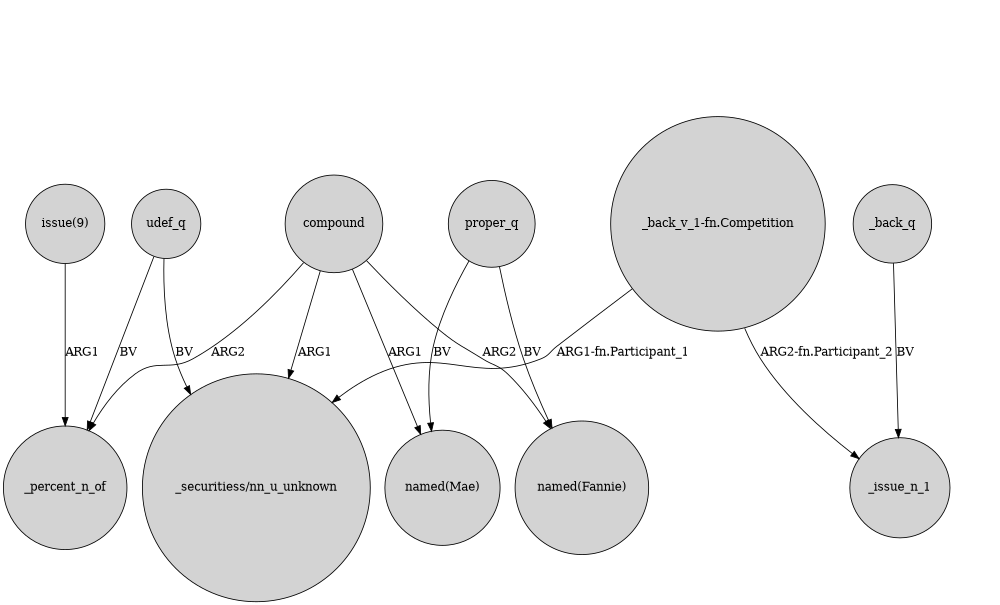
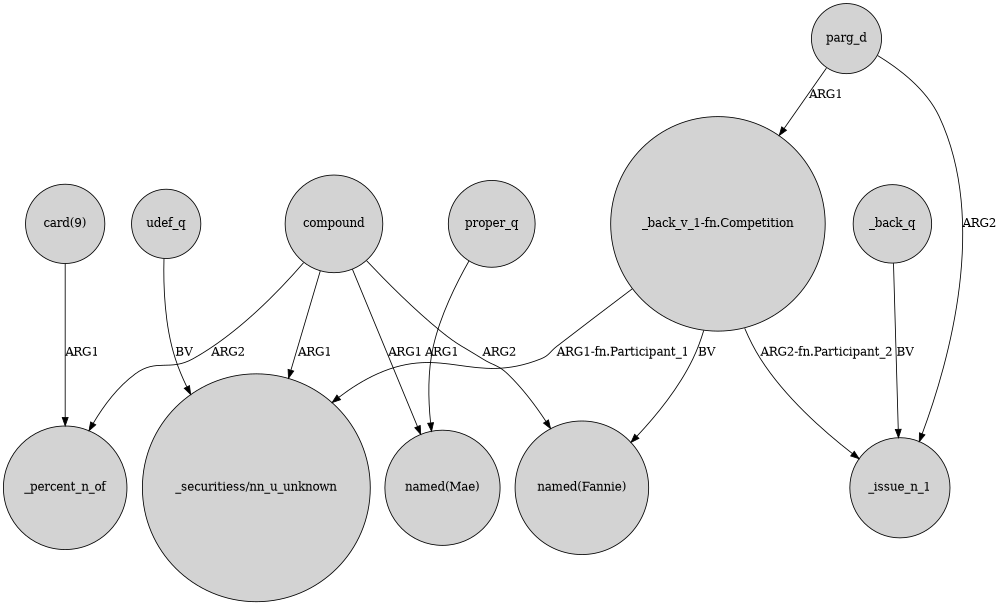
  digraph {
    node [shape=circle style=filled]
-   "card(9)" [label="issue(9)"]
+   "card(9)"
    _percent_n_of
    udef_q
    "_securitiess/nn_u_unknown"
    compound
    "named(Mae)"
    "named(Fannie)"
+   parg_d
    _issue_n_1
    "_back_v_1-fn.Competition"
    proper_q
    n12 [label=_back_q]
    "card(9)" -> _percent_n_of [label=ARG1]
-   udef_q -> _percent_n_of [label=BV]
    udef_q -> "_securitiess/nn_u_unknown" [label=BV]
    compound -> _percent_n_of [label=ARG2]
    compound -> "_securitiess/nn_u_unknown" [label=ARG1]
    compound -> "named(Mae)" [label=ARG1]
    compound -> "named(Fannie)" [label=ARG2]
+   parg_d -> _issue_n_1 [label=ARG2]
+   parg_d -> "_back_v_1-fn.Competition" [label=ARG1]
    "_back_v_1-fn.Competition" -> "_securitiess/nn_u_unknown" [label="ARG1-fn.Participant_1"]
    "_back_v_1-fn.Competition" -> _issue_n_1 [label="ARG2-fn.Participant_2"]
-   proper_q -> "named(Mae)" [label=BV]
-   proper_q -> "named(Fannie)" [label=BV]
+   proper_q -> "named(Mae)" [label=ARG1]
+   "_back_v_1-fn.Competition" -> "named(Fannie)" [label=BV]
    n12 -> _issue_n_1 [label=BV]
  }
